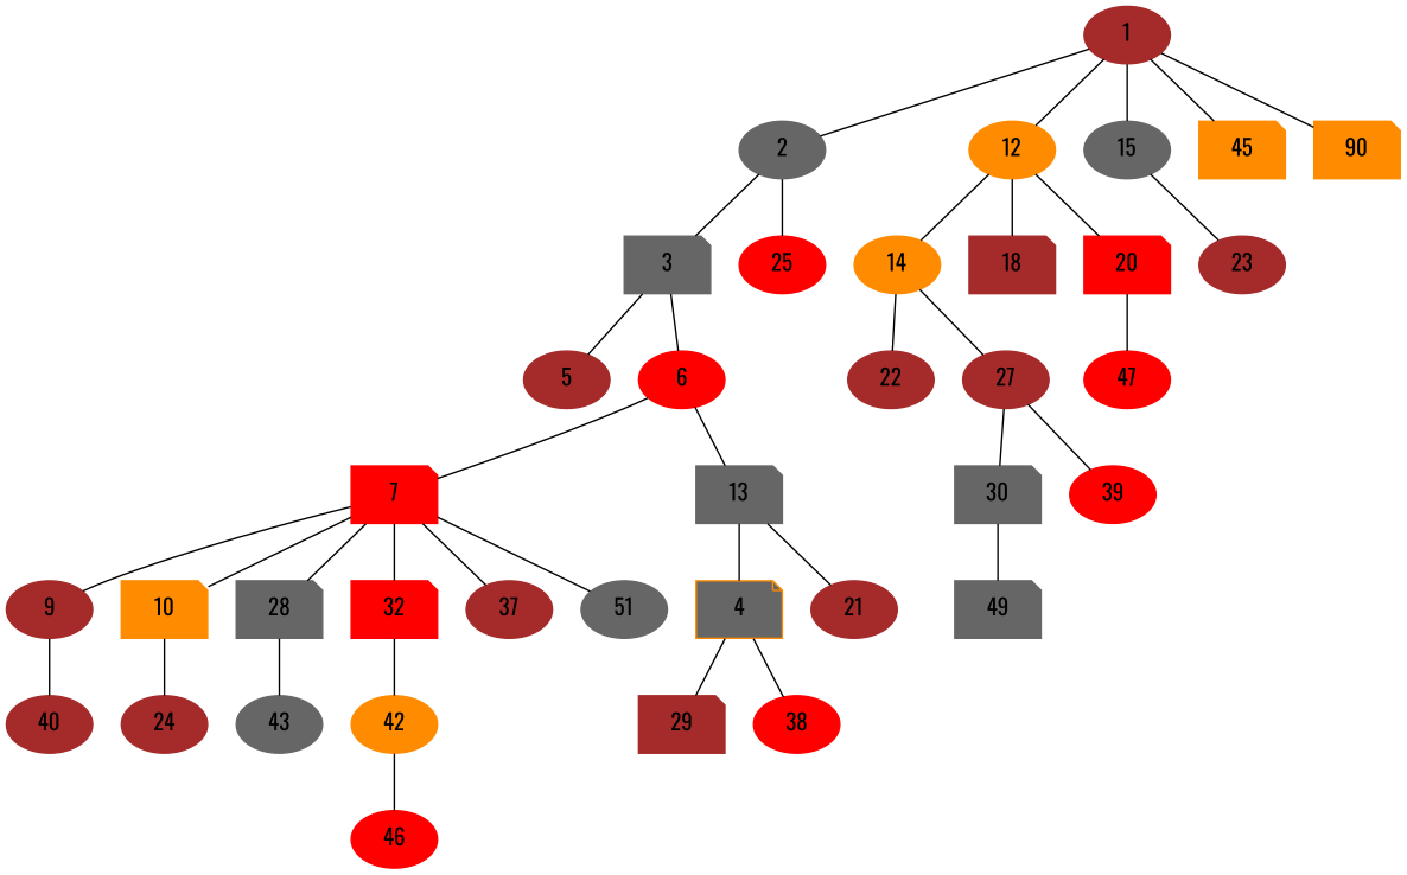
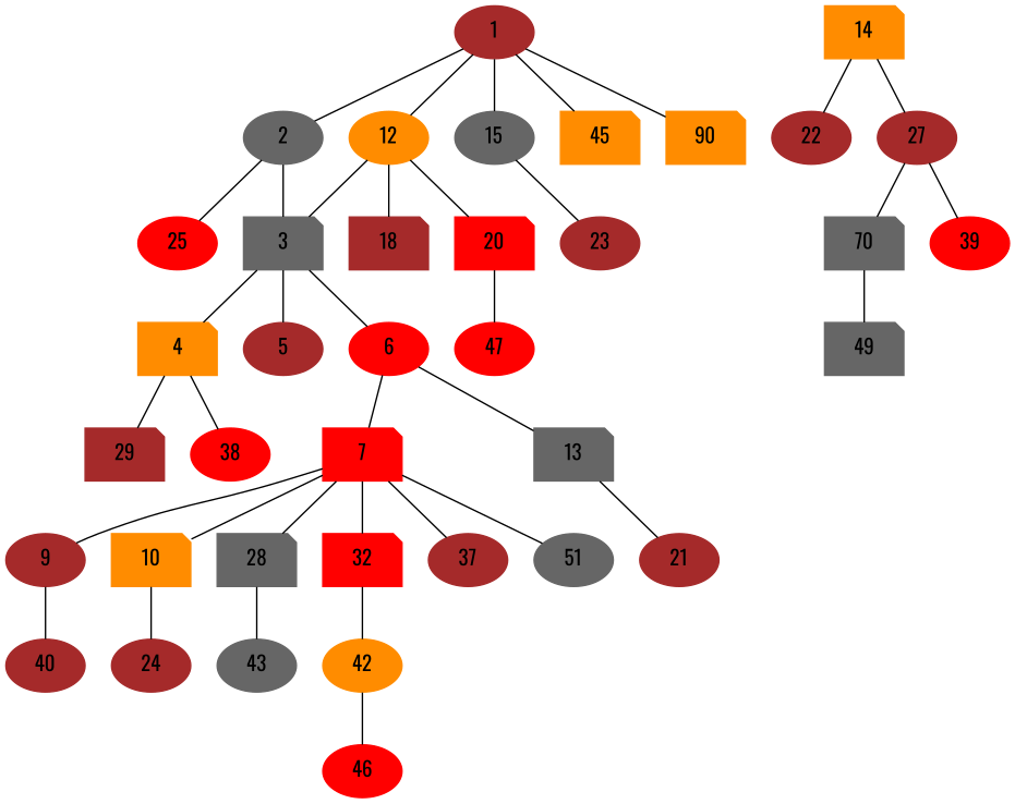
  graph {
    fontname=Oswald
    node [color=brown fontname=Oswald shape=ellipse style=filled]
    edge [fontname=Oswald]
    2 [color=gray40]
    1
    12 [color=darkorange]
    15 [color=gray40 super="+34+17"]
    45 [color=darkorange shape=note]
    n6 [color=darkorange label=90 shape=note]
    3 [color=gray40 shape=note]
    25 [color=red]
-   14 [color=darkorange]
+   14 [color=darkorange shape=note]
    18 [shape=note super="+52"]
    20 [color=red shape=note]
    23 [super="+36"]
-   4 [color=darkorange shape=note super="+19+16" fillcolor=gray40]
+   4 [color=darkorange shape=note super="+19+16"]
    5
    6 [color=red]
    29 [shape=note]
    38 [color=red]
    7 [color=red shape=note super="+31+8"]
    13 [color=gray40 shape=note]
    9 [super="+35"]
    10 [color=darkorange shape=note]
    28 [color=gray40 shape=note]
    32 [color=red shape=note super="+53"]
    37
    51 [color=gray40]
    21
    40
    24
    43 [color=gray40]
    42 [color=darkorange]
    22 [super="+44"]
    27
    47 [color=red]
-   30 [color=gray40 shape=note]
+   30 [color=gray40 shape=note label=70]
    39 [color=red]
    49 [color=gray40 shape=note]
    46 [color=red]
    2 -- 3
    2 -- 25
    1 -- 2
    1 -- 12
    1 -- 15
    1 -- 45
    1 -- n6
-   12 -- 14
+   12 -- 3
    12 -- 18
    12 -- 20
    15 -- 23
-   13 -- 4
+   3 -- 4
    3 -- 5
    3 -- 6
    14 -- 22
    14 -- 27
    20 -- 47
    4 -- 29
    4 -- 38
    6 -- 7
    6 -- 13
    7 -- 9
    7 -- 10
    7 -- 28
    7 -- 32
    7 -- 37
    7 -- 51
    13 -- 21
    9 -- 40
    10 -- 24
    28 -- 43
    32 -- 42
    42 -- 46
    27 -- 30
    27 -- 39
    30 -- 49
  }
